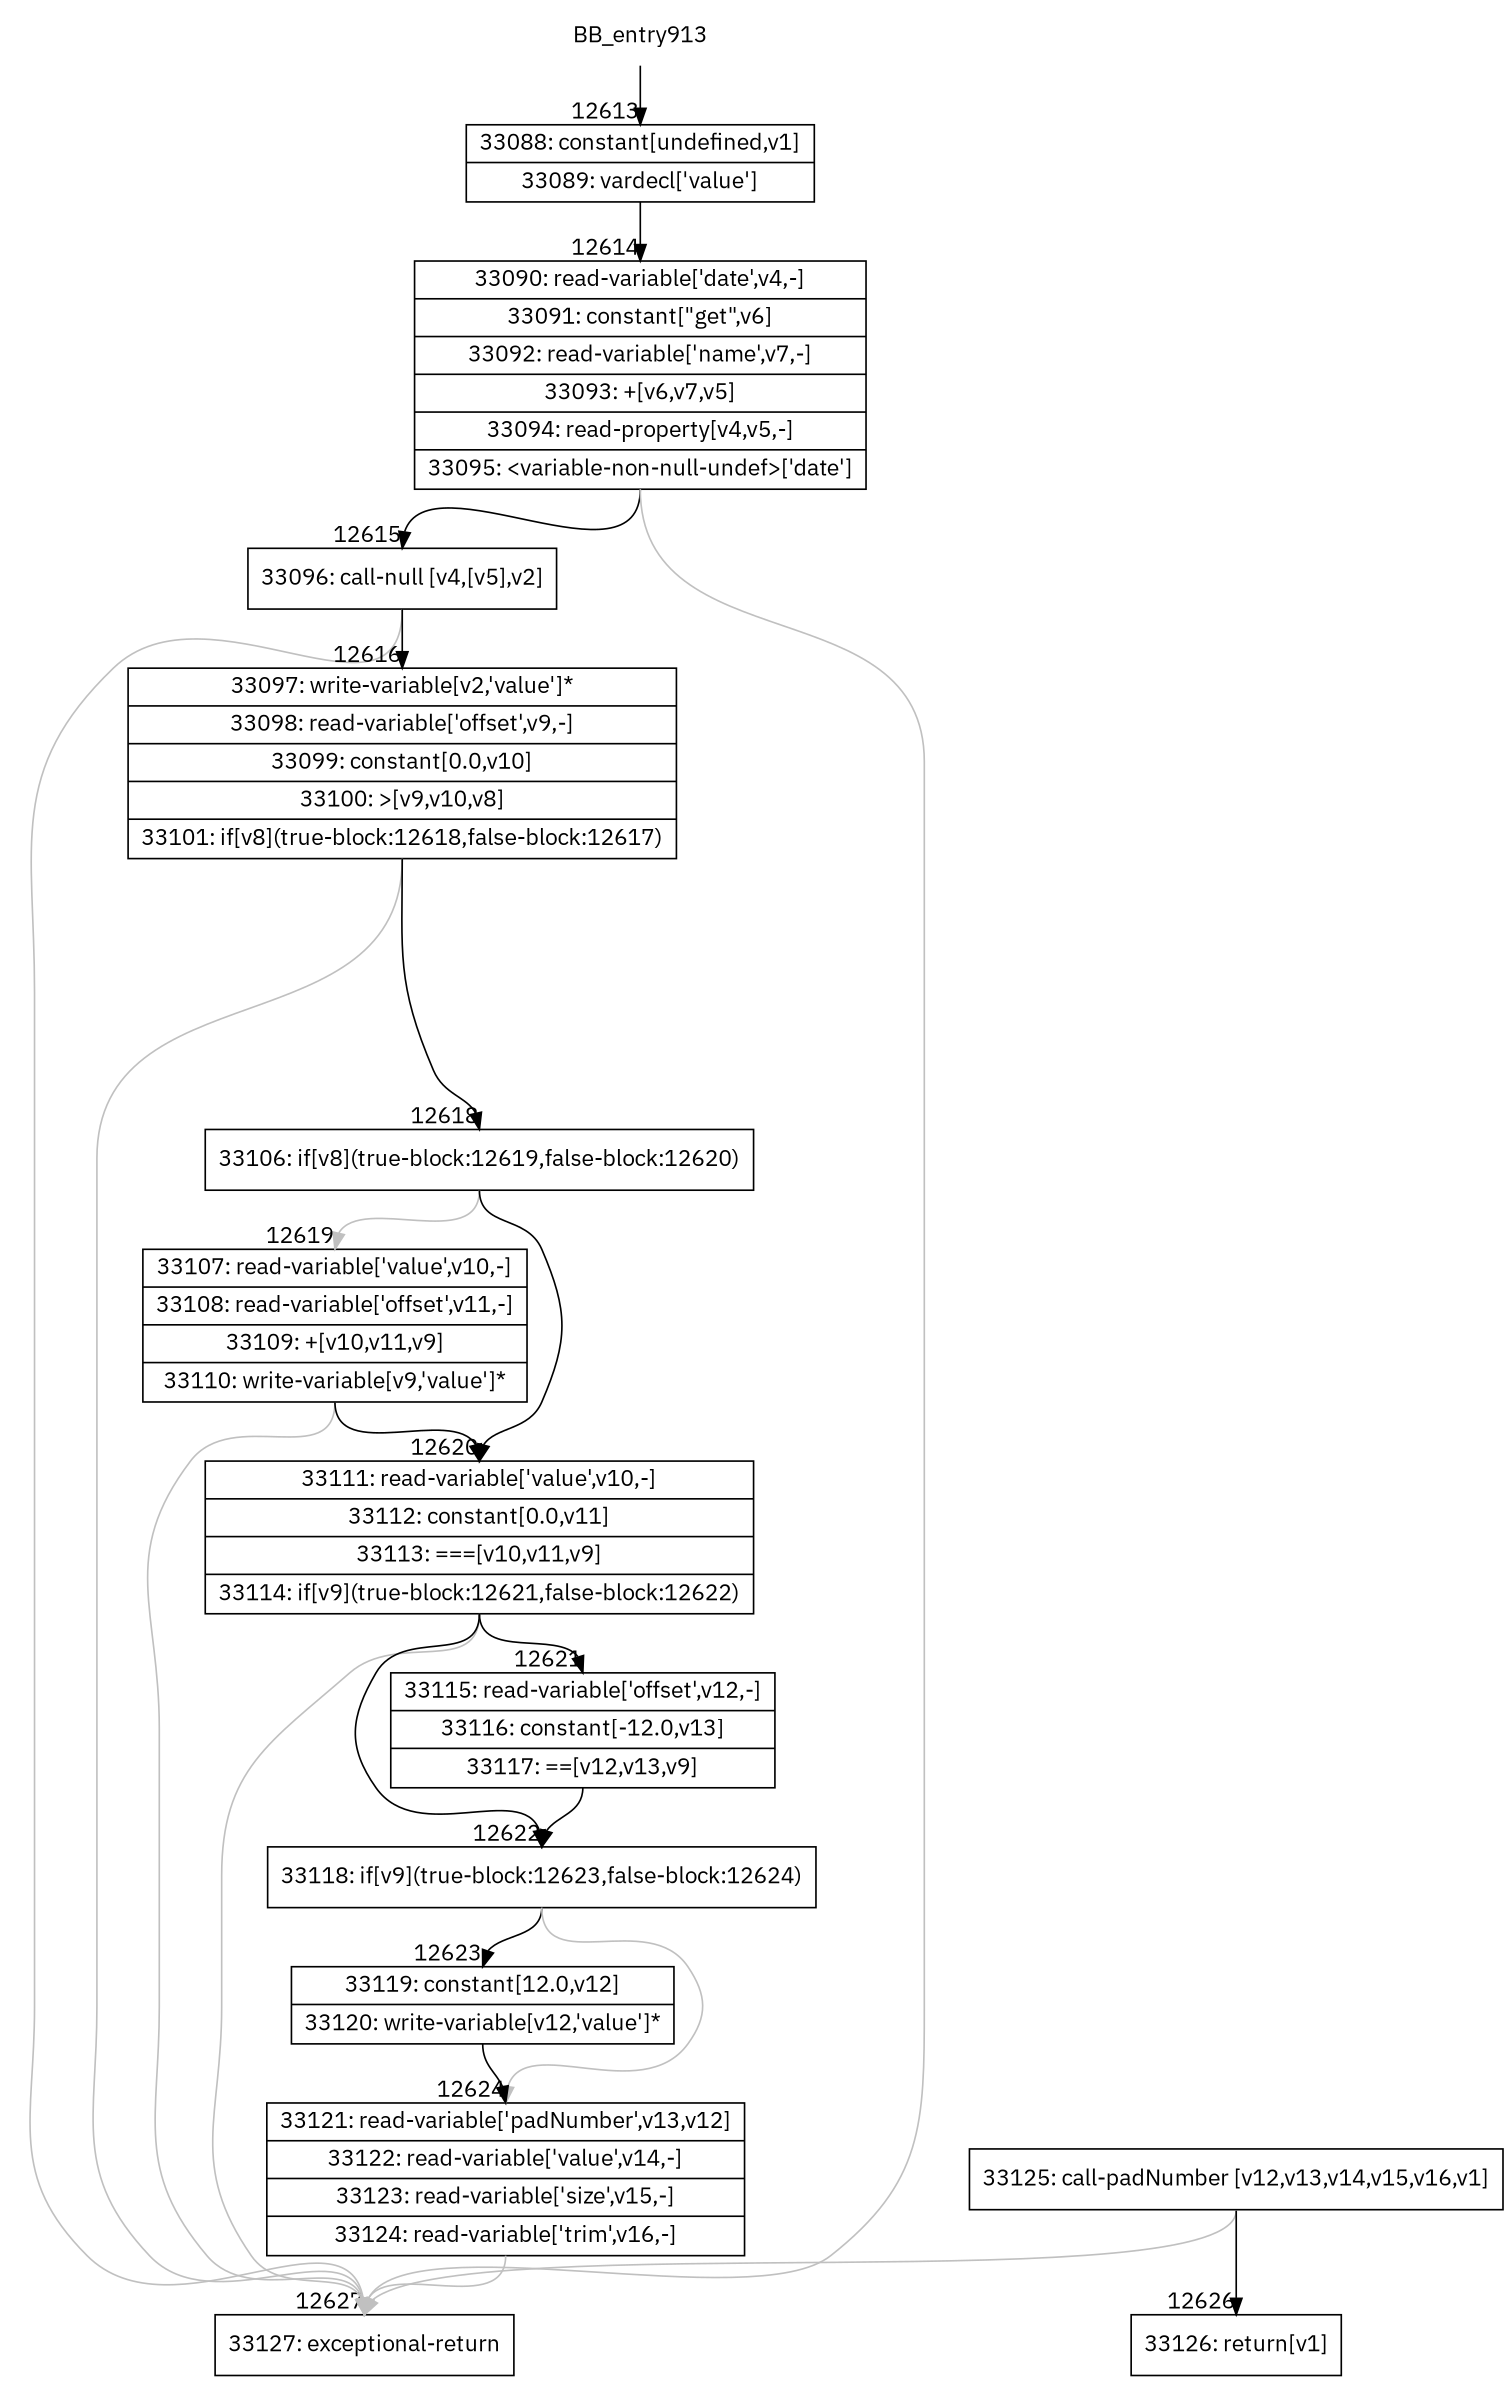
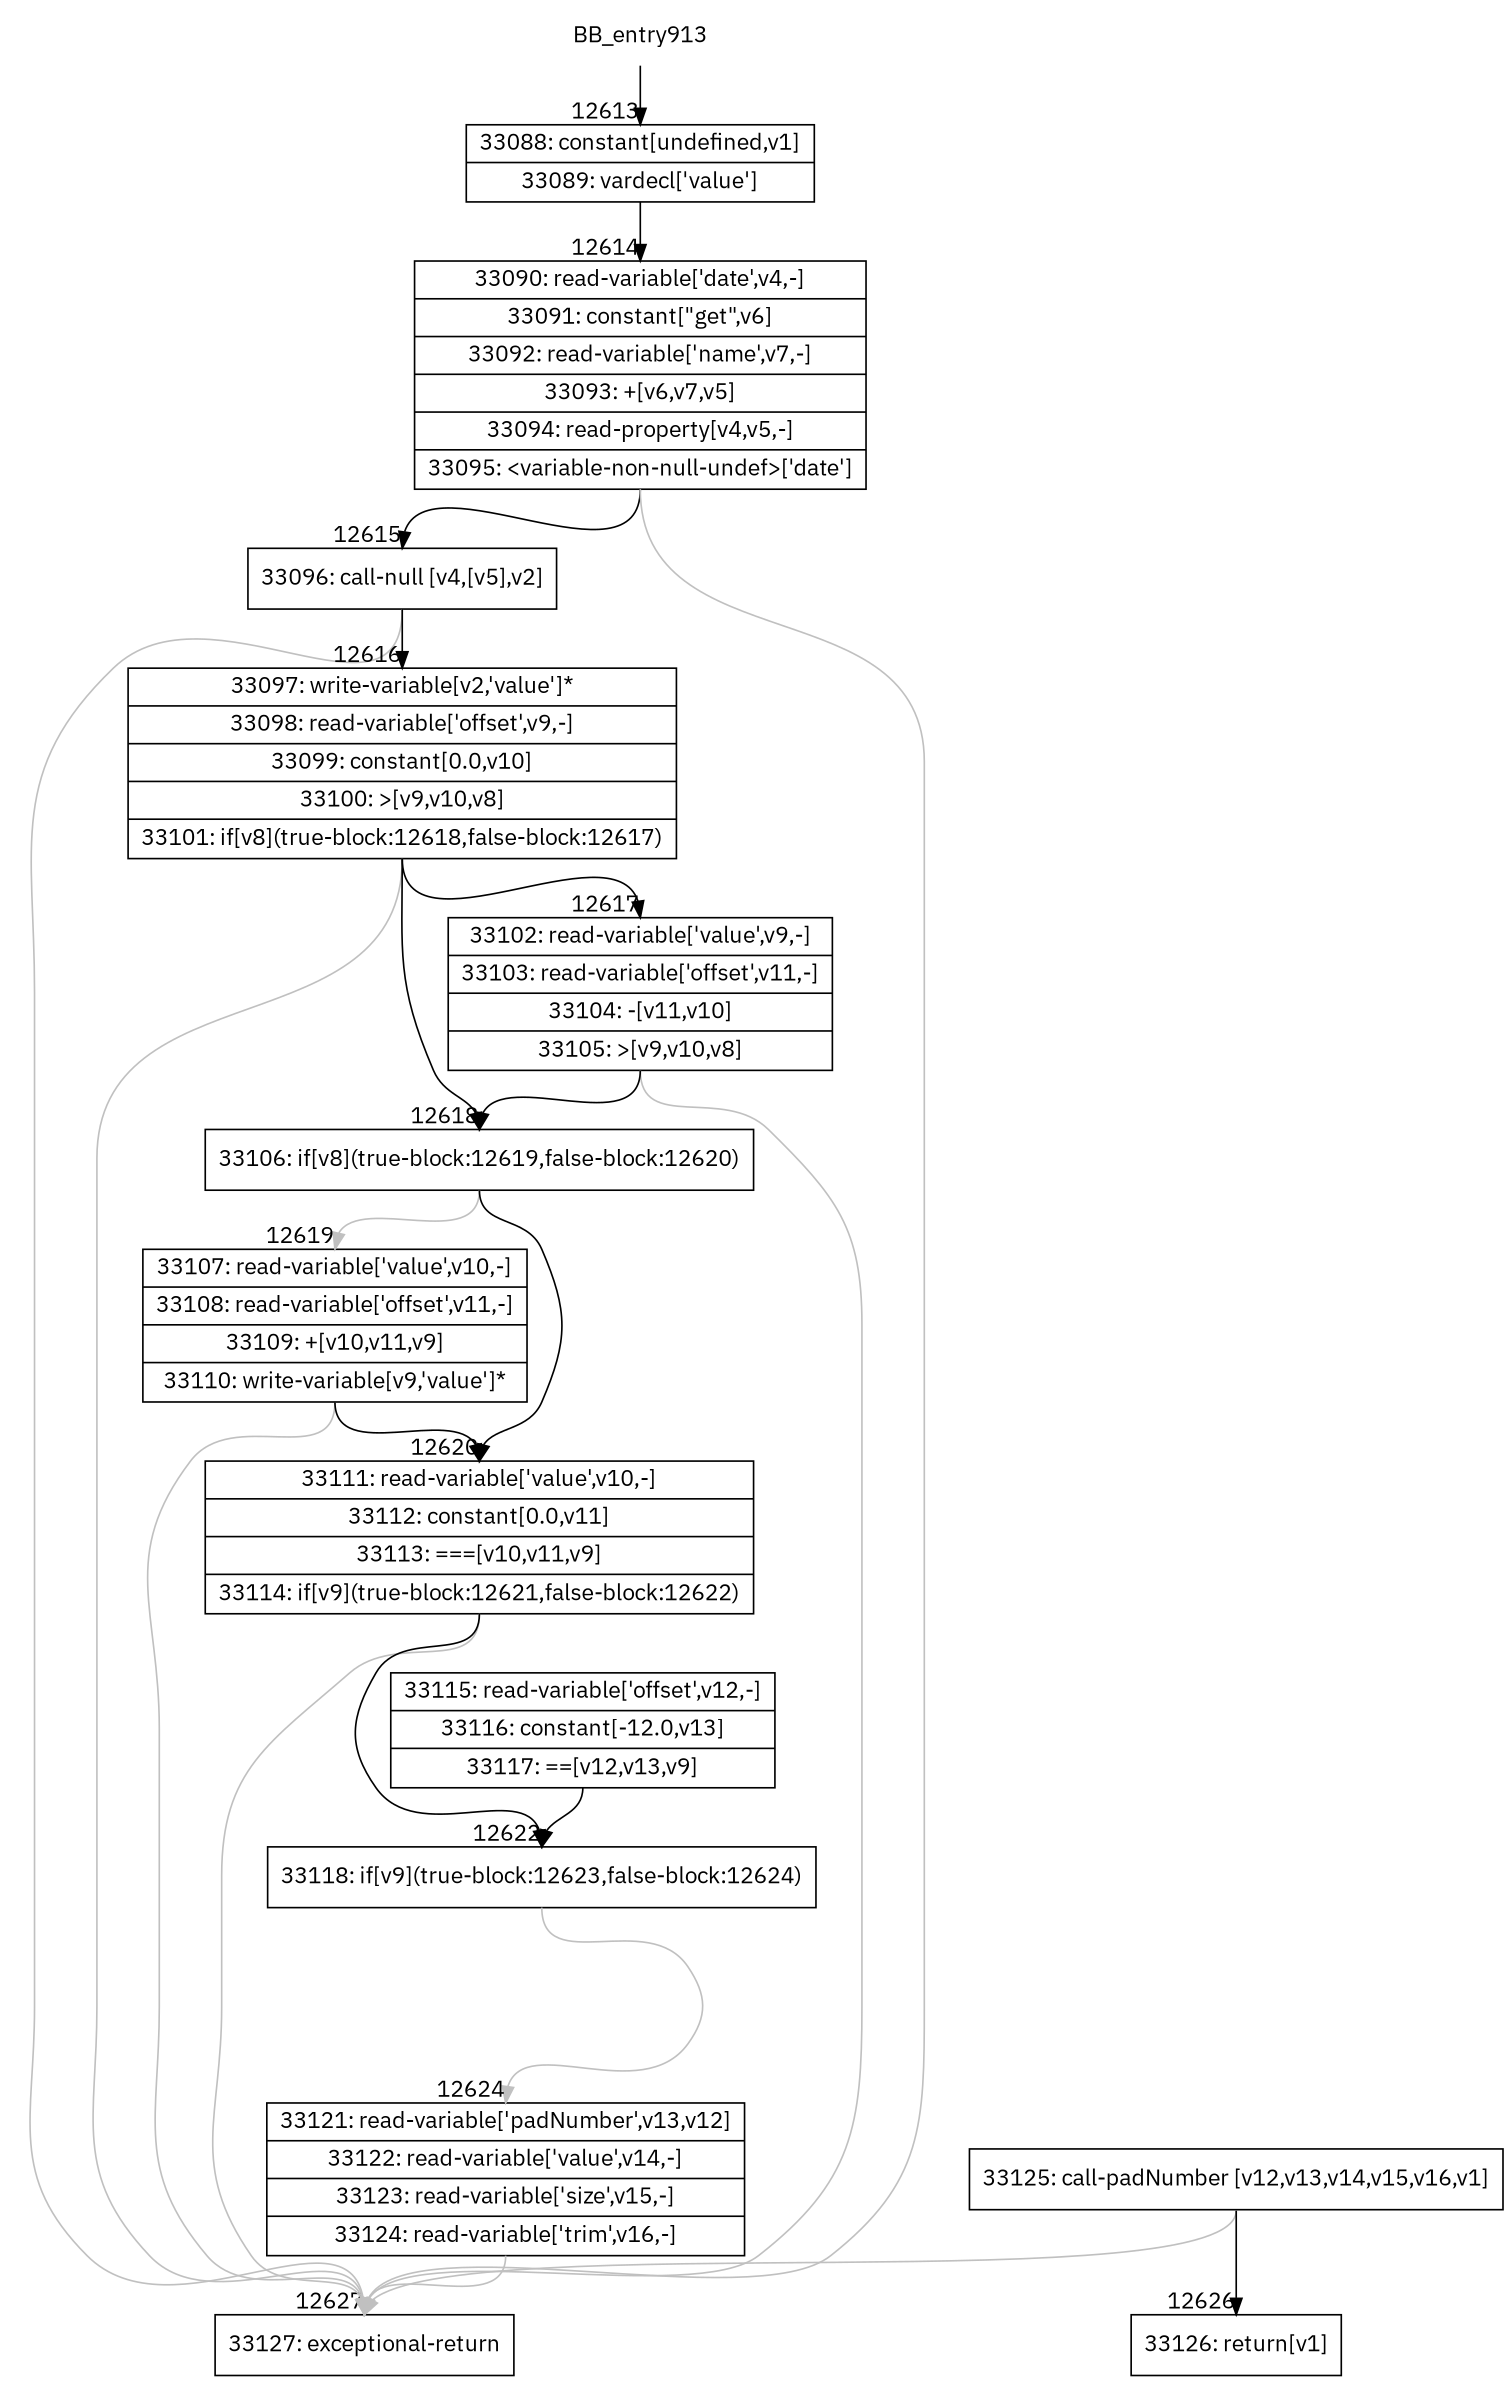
  digraph {
    fontname="IBM Plex Sans"
    rankdir=TD
    node [fontname="IBM Plex Sans" shape=record]
    edge [fontname="IBM Plex Sans" headport=n tailport=s]
    n1 [label=BB_entry913 shape=none]
    n2 [label="{33088: constant[undefined,v1]|33089: vardecl['value']}"]
    n3 [label="{33090: read-variable['date',v4,-]|33091: constant[\"get\",v6]|33092: read-variable['name',v7,-]|33093: +[v6,v7,v5]|33094: read-property[v4,v5,-]|33095: \<variable-non-null-undef\>['date']}"]
    n4 [label="{33096: call-null [v4,[v5],v2]}"]
    n5 [label="{33127: exceptional-return}"]
    n6 [label="{33097: write-variable[v2,'value']*|33098: read-variable['offset',v9,-]|33099: constant[0.0,v10]|33100: \>[v9,v10,v8]|33101: if[v8](true-block:12618,false-block:12617)}"]
    n7 [label="{33106: if[v8](true-block:12619,false-block:12620)}"]
+   n8 [label="{33102: read-variable['value',v9,-]|33103: read-variable['offset',v11,-]|33104: -[v11,v10]|33105: \>[v9,v10,v8]}"]
    n9 [label="{33107: read-variable['value',v10,-]|33108: read-variable['offset',v11,-]|33109: +[v10,v11,v9]|33110: write-variable[v9,'value']*}"]
    n10 [label="{33111: read-variable['value',v10,-]|33112: constant[0.0,v11]|33113: ===[v10,v11,v9]|33114: if[v9](true-block:12621,false-block:12622)}"]
    n11 [label="{33118: if[v9](true-block:12623,false-block:12624)}"]
    n12 [label="{33115: read-variable['offset',v12,-]|33116: constant[-12.0,v13]|33117: ==[v12,v13,v9]}"]
-   n13 [label="{33119: constant[12.0,v12]|33120: write-variable[v12,'value']*}"]
    n14 [label="{33121: read-variable['padNumber',v13,v12]|33122: read-variable['value',v14,-]|33123: read-variable['size',v15,-]|33124: read-variable['trim',v16,-]}"]
    n15 [label="{33125: call-padNumber [v12,v13,v14,v15,v16,v1]}"]
    n16 [label="{33126: return[v1]}"]
    n1 -> n2 [headlabel="    12613"]
    n2 -> n3 [headlabel="      12614"]
    n3 -> n4 [headlabel="      12615"]
    n3 -> n5 [color=gray headlabel="      12627"]
    n4 -> n5 [color=gray]
    n4 -> n6 [headlabel="      12616"]
    n6 -> n5 [color=gray]
    n6 -> n7 [headlabel="      12618"]
+   n6 -> n8 [headlabel="      12617"]
    n7 -> n9 [color=gray headlabel="      12619"]
    n7 -> n10 [headlabel="      12620"]
+   n8 -> n5 [color=gray]
+   n8 -> n7
    n9 -> n5 [color=gray]
    n9 -> n10
    n10 -> n5 [color=gray]
    n10 -> n11 [headlabel="      12622"]
-   n10 -> n12 [headlabel="      12621"]
-   n11 -> n13 [headlabel="      12623"]
    n11 -> n14 [color=gray headlabel="      12624"]
    n12 -> n11
-   n13 -> n14
    n14 -> n5 [color=gray]
    n15 -> n5 [color=gray]
    n15 -> n16 [headlabel="      12626"]
  }
